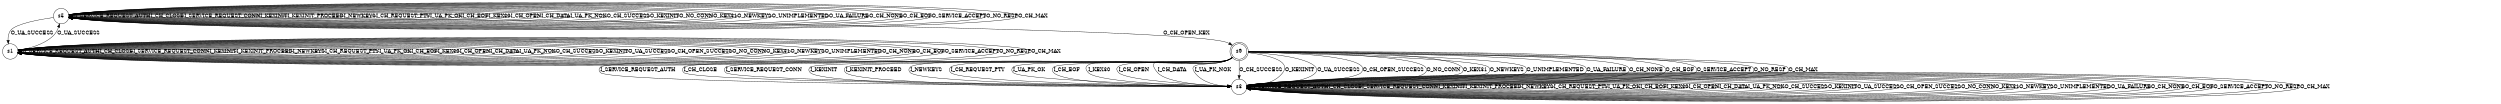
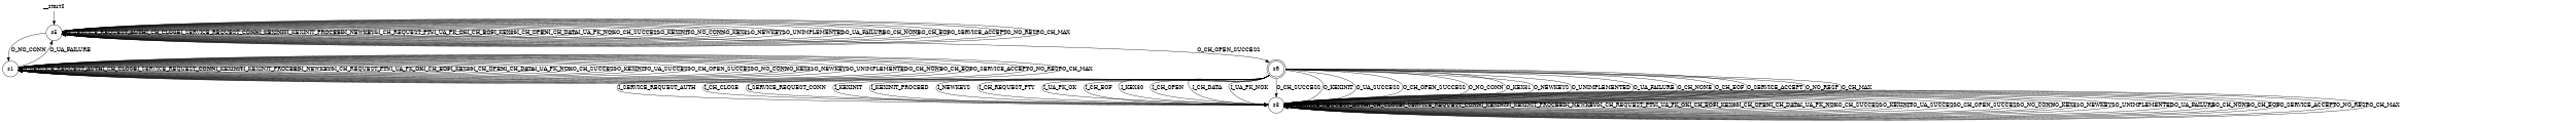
  digraph {
    node [shape=circle]
    n1 [label=s5]
    n2 [label=s1]
    n3 [label=s9 shape=doublecircle]
    n4 [label=s3]
+   __start0 [height=0 shape=none width=0]
    n1 -> n1 [label=I_SERVICE_REQUEST_AUTH]
    n1 -> n1 [label=I_CH_CLOSE]
    n1 -> n1 [label=I_SERVICE_REQUEST_CONN]
    n1 -> n1 [label=I_KEXINIT]
    n1 -> n1 [label=I_KEXINIT_PROCEED]
    n1 -> n1 [label=I_NEWKEYS]
    n1 -> n1 [label=I_CH_REQUEST_PTY]
    n1 -> n1 [label=I_UA_PK_OK]
    n1 -> n1 [label=I_CH_EOF]
    n1 -> n1 [label=I_KEX30]
    n1 -> n1 [label=I_CH_OPEN]
    n1 -> n1 [label=I_CH_DATA]
    n1 -> n1 [label=I_UA_PK_NOK]
    n1 -> n1 [label=O_CH_SUCCESS]
    n1 -> n1 [label=O_KEXINIT]
    n1 -> n1 [label=O_NO_CONN]
    n1 -> n1 [label=O_KEX31]
    n1 -> n1 [label=O_NEWKEYS]
    n1 -> n1 [label=O_UNIMPLEMENTED]
    n1 -> n1 [label=O_UA_FAILURE]
    n1 -> n1 [label=O_CH_NONE]
    n1 -> n1 [label=O_CH_EOF]
    n1 -> n1 [label=O_SERVICE_ACCEPT]
    n1 -> n1 [label=O_NO_RESP]
    n1 -> n1 [label=O_CH_MAX]
-   n1 -> n2 [label=O_UA_SUCCESS]
-   n1 -> n3 [label=O_CH_OPEN_KEX]
-   n2 -> n1 [label=O_UA_SUCCESS]
+   n1 -> n2 [label=O_NO_CONN]
+   n1 -> n3 [label=O_CH_OPEN_SUCCESS]
+   n2 -> n1 [label=O_UA_FAILURE]
    n2 -> n2 [label=I_SERVICE_REQUEST_AUTH]
    n2 -> n2 [label=I_CH_CLOSE]
    n2 -> n2 [label=I_SERVICE_REQUEST_CONN]
    n2 -> n2 [label=I_KEXINIT]
    n2 -> n2 [label=I_KEXINIT_PROCEED]
    n2 -> n2 [label=I_NEWKEYS]
    n2 -> n2 [label=I_CH_REQUEST_PTY]
    n2 -> n2 [label=I_UA_PK_OK]
    n2 -> n2 [label=I_CH_EOF]
    n2 -> n2 [label=I_KEX30]
    n2 -> n2 [label=I_CH_OPEN]
    n2 -> n2 [label=I_CH_DATA]
    n2 -> n2 [label=I_UA_PK_NOK]
    n2 -> n2 [label=O_CH_SUCCESS]
    n2 -> n2 [label=O_KEXINIT]
    n2 -> n2 [label=O_UA_SUCCESS]
    n2 -> n2 [label=O_CH_OPEN_SUCCESS]
    n2 -> n2 [label=O_NO_CONN]
    n2 -> n2 [label=O_KEX31]
    n2 -> n2 [label=O_NEWKEYS]
    n2 -> n2 [label=O_UNIMPLEMENTED]
    n2 -> n2 [label=O_CH_NONE]
    n2 -> n2 [label=O_CH_EOF]
    n2 -> n2 [label=O_SERVICE_ACCEPT]
    n2 -> n2 [label=O_NO_RESP]
    n2 -> n2 [label=O_CH_MAX]
    n3 -> n4 [label=I_SERVICE_REQUEST_AUTH]
    n3 -> n4 [label=I_CH_CLOSE]
    n3 -> n4 [label=I_SERVICE_REQUEST_CONN]
    n3 -> n4 [label=I_KEXINIT]
    n3 -> n4 [label=I_KEXINIT_PROCEED]
    n3 -> n4 [label=I_NEWKEYS]
    n3 -> n4 [label=I_CH_REQUEST_PTY]
    n3 -> n4 [label=I_UA_PK_OK]
    n3 -> n4 [label=I_CH_EOF]
    n3 -> n4 [label=I_KEX30]
    n3 -> n4 [label=I_CH_OPEN]
    n3 -> n4 [label=I_CH_DATA]
    n3 -> n4 [label=I_UA_PK_NOK]
    n3 -> n4 [label=O_CH_SUCCESS]
    n3 -> n4 [label=O_KEXINIT]
    n3 -> n4 [label=O_UA_SUCCESS]
    n3 -> n4 [label=O_CH_OPEN_SUCCESS]
    n3 -> n4 [label=O_NO_CONN]
    n3 -> n4 [label=O_KEX31]
    n3 -> n4 [label=O_NEWKEYS]
    n3 -> n4 [label=O_UNIMPLEMENTED]
    n3 -> n4 [label=O_UA_FAILURE]
    n3 -> n4 [label=O_CH_NONE]
    n3 -> n4 [label=O_CH_EOF]
    n3 -> n4 [label=O_SERVICE_ACCEPT]
    n3 -> n4 [label=O_NO_RESP]
    n3 -> n4 [label=O_CH_MAX]
    n4 -> n4 [label=I_SERVICE_REQUEST_AUTH]
    n4 -> n4 [label=I_CH_CLOSE]
    n4 -> n4 [label=I_SERVICE_REQUEST_CONN]
    n4 -> n4 [label=I_KEXINIT]
    n4 -> n4 [label=I_KEXINIT_PROCEED]
    n4 -> n4 [label=I_NEWKEYS]
    n4 -> n4 [label=I_CH_REQUEST_PTY]
    n4 -> n4 [label=I_UA_PK_OK]
    n4 -> n4 [label=I_CH_EOF]
    n4 -> n4 [label=I_KEX30]
    n4 -> n4 [label=I_CH_OPEN]
    n4 -> n4 [label=I_CH_DATA]
    n4 -> n4 [label=I_UA_PK_NOK]
    n4 -> n4 [label=O_CH_SUCCESS]
    n4 -> n4 [label=O_KEXINIT]
    n4 -> n4 [label=O_UA_SUCCESS]
    n4 -> n4 [label=O_CH_OPEN_SUCCESS]
    n4 -> n4 [label=O_NO_CONN]
    n4 -> n4 [label=O_KEX31]
    n4 -> n4 [label=O_NEWKEYS]
    n4 -> n4 [label=O_UNIMPLEMENTED]
    n4 -> n4 [label=O_UA_FAILURE]
    n4 -> n4 [label=O_CH_NONE]
    n4 -> n4 [label=O_CH_EOF]
    n4 -> n4 [label=O_SERVICE_ACCEPT]
    n4 -> n4 [label=O_NO_RESP]
    n4 -> n4 [label=O_CH_MAX]
+   __start0 -> n1
  }
